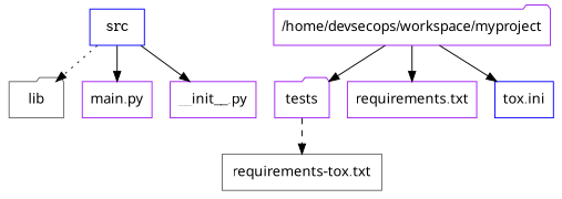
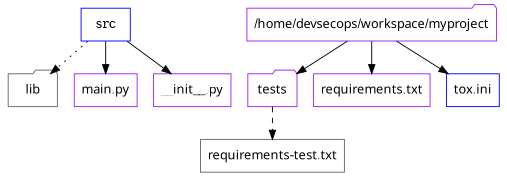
  digraph {
    node [color=purple fontname=Symbol shape=rectangle]
    edge [style=solid]
    n1 [color=gray40 label=lib shape=folder]
    n2 [label="main.py"]
    n3 [label="/home/devsecops/workspace/myproject" shape=folder]
    n4 [label=tests shape=folder]
    n5 [label="requirements.txt"]
    n6 [color=blue label="tox.ini"]
-   n7 [color=gray40 label="requirements-tox.txt"]
+   n7 [color=gray40 label="requirements-test.txt"]
    n8 [label="__init__.py"]
    src [color=blue fontname=""]
    subgraph sub_1 {
      rank=same
      n1
      n2
    }
    n3 -> n4
    n3 -> n5
    n3 -> n6
    n4 -> n7 [style=dashed]
    src -> n1 [style=dotted]
    src -> n2
    src -> n8
  }
